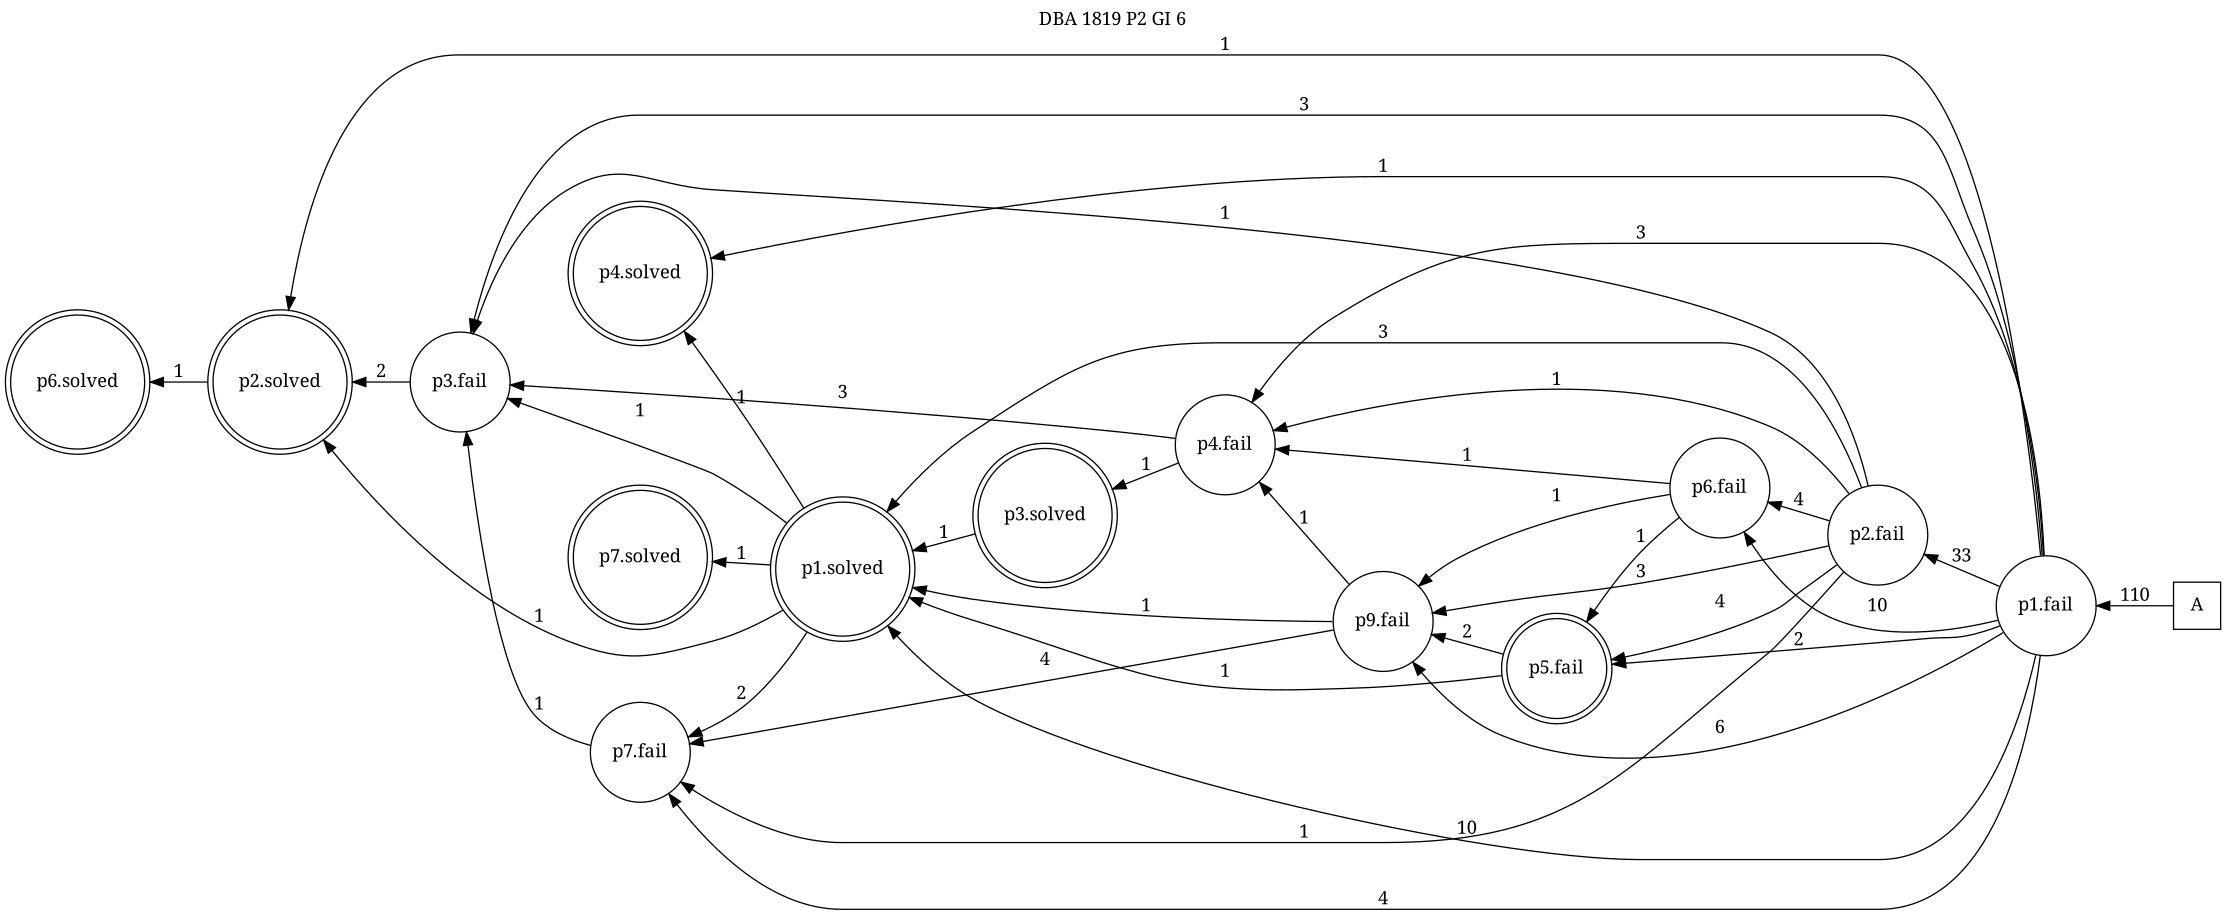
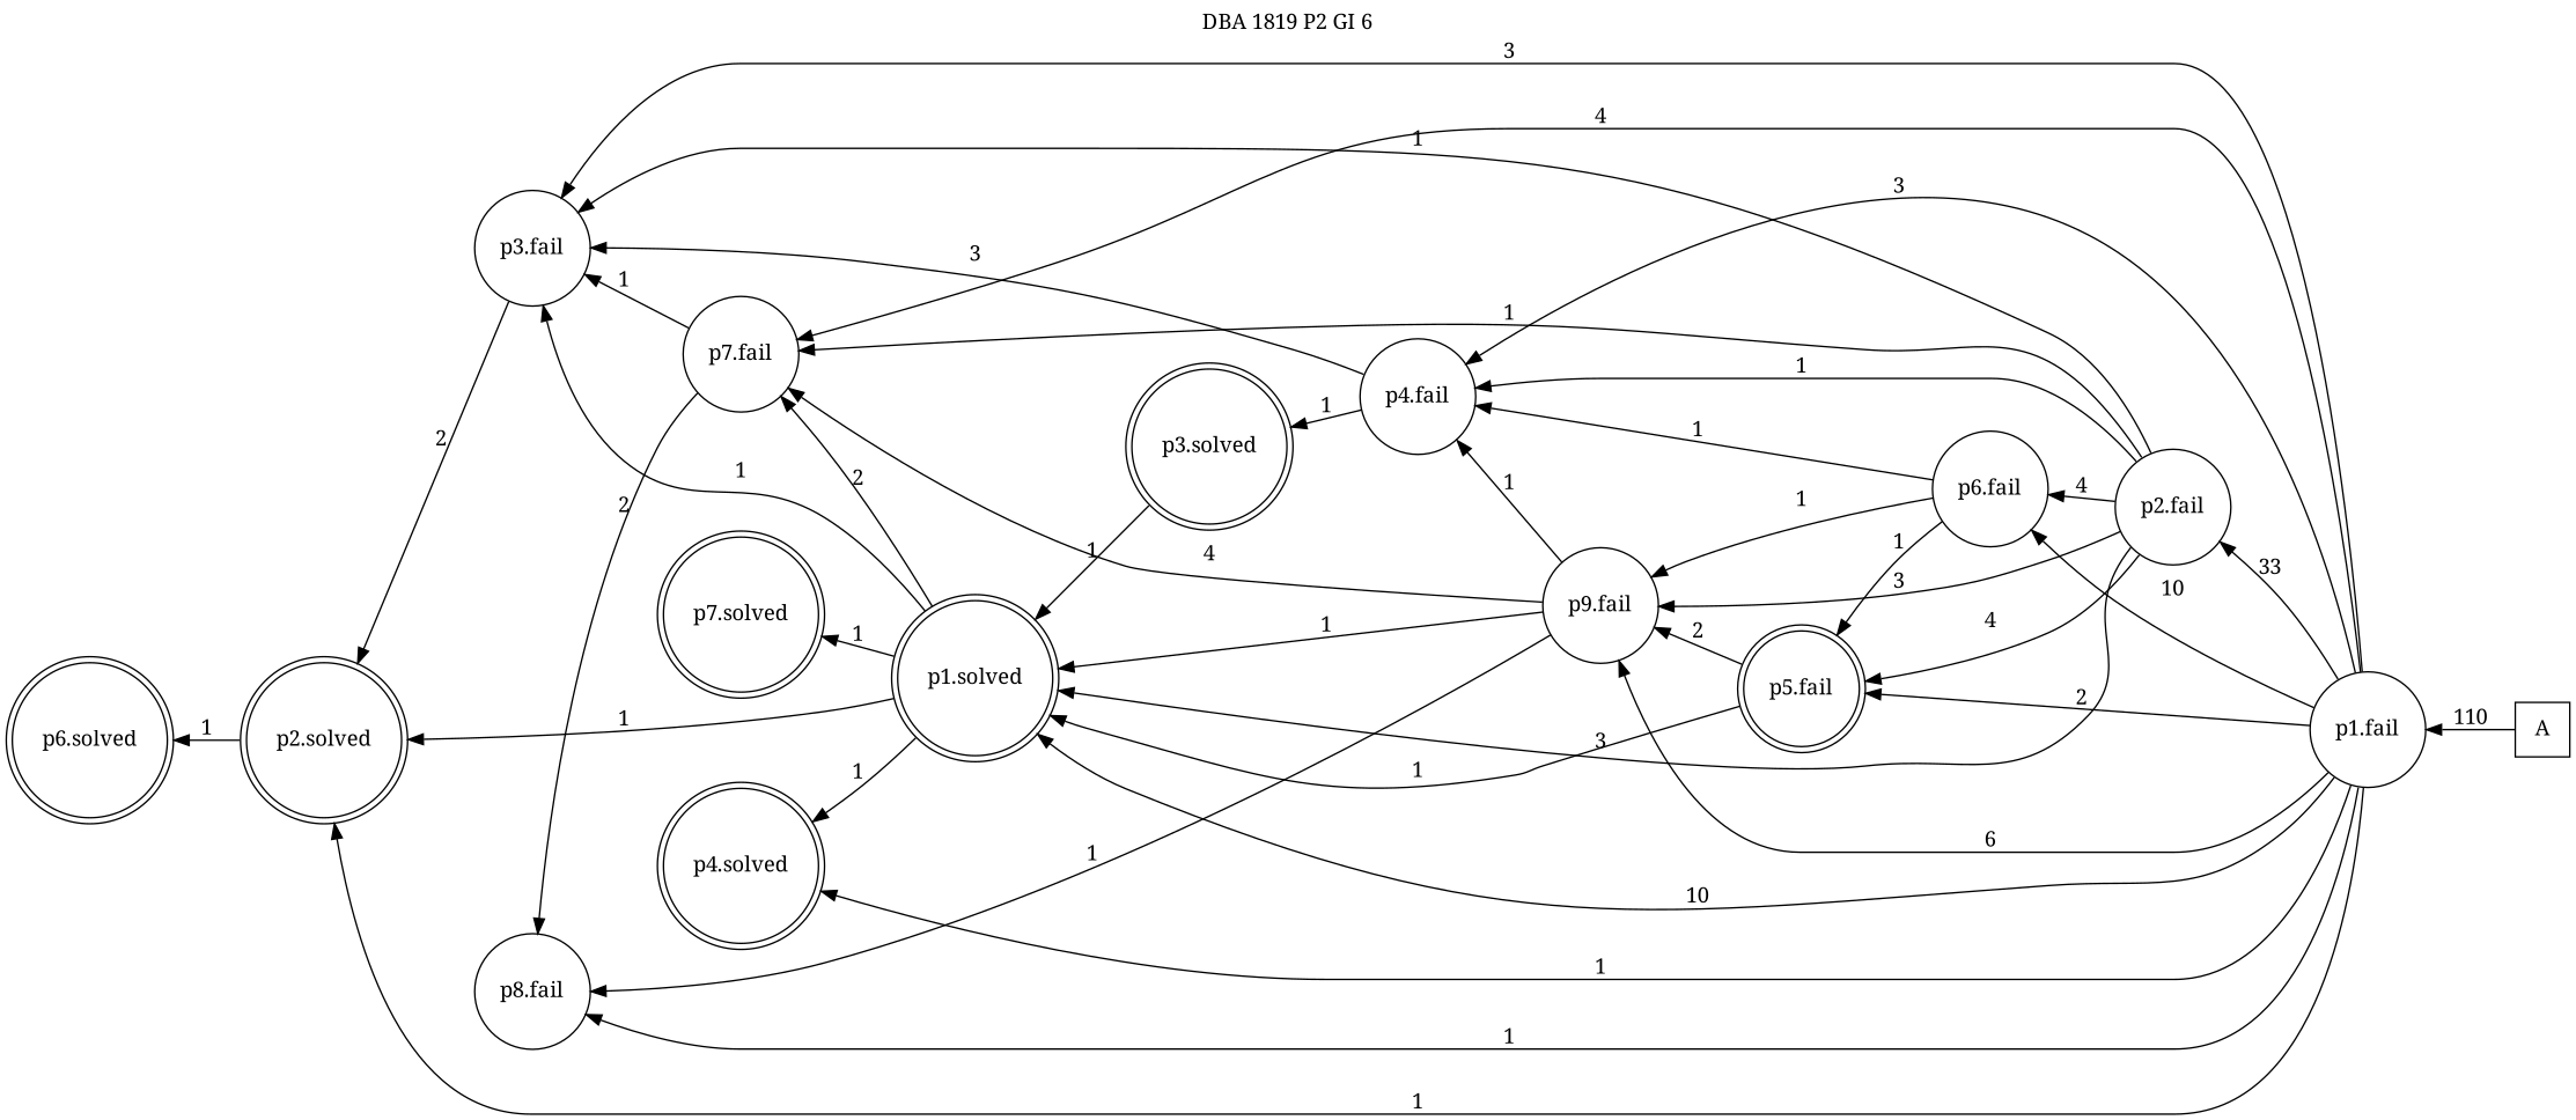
  digraph {
    fontname="Noto Serif"
    label=" DBA 1819 P2 GI 6 "
    labelloc=tl
    rankdir=RL
    node [fontname="Noto Serif" shape=circle]
    edge [fontname="Noto Serif"]
    n1 [label=A shape=square]
    n2 [label="p1.fail"]
    n3 [label="p2.fail"]
    n4 [label="p6.fail"]
    n5 [label="p5.fail" shape=doublecircle]
    n6 [label="p9.fail"]
    n7 [label="p7.fail"]
+   n8 [label="p8.fail"]
    n9 [label="p3.fail"]
    n10 [label="p4.fail"]
    n11 [label="p1.solved" shape=doublecircle]
    n12 [label="p2.solved" shape=doublecircle]
    n13 [label="p4.solved" shape=doublecircle]
    n14 [label="p3.solved" shape=doublecircle]
    n15 [label="p7.solved" shape=doublecircle]
    n16 [label="p6.solved" shape=doublecircle]
    n1 -> n2 [label=110]
    n2 -> n3 [label=33]
    n2 -> n4 [label=10]
    n2 -> n5 [label=2]
    n2 -> n6 [label=6]
    n2 -> n7 [label=4]
+   n2 -> n8 [label=1]
    n2 -> n9 [label=3]
    n2 -> n10 [label=3]
    n2 -> n11 [label=10]
    n2 -> n12 [label=1]
    n2 -> n13 [label=1]
    n3 -> n4 [label=4]
    n3 -> n5 [label=4]
    n3 -> n6 [label=3]
    n3 -> n7 [label=1]
    n3 -> n9 [label=1]
    n3 -> n10 [label=1]
    n3 -> n11 [label=3]
    n4 -> n5 [label=1]
    n4 -> n6 [label=1]
    n4 -> n10 [label=1]
    n5 -> n6 [label=2]
    n5 -> n11 [label=1]
    n6 -> n7 [label=4]
+   n6 -> n8 [label=1]
    n6 -> n10 [label=1]
    n6 -> n11 [label=1]
+   n7 -> n8 [label=2]
    n7 -> n9 [label=1]
    n9 -> n12 [label=2]
    n10 -> n9 [label=3]
    n10 -> n14 [label=1]
    n11 -> n7 [label=2]
    n11 -> n9 [label=1]
    n11 -> n12 [label=1]
    n11 -> n13 [label=1]
    n11 -> n15 [label=1]
    n12 -> n16 [label=1]
    n14 -> n11 [label=1]
  }
